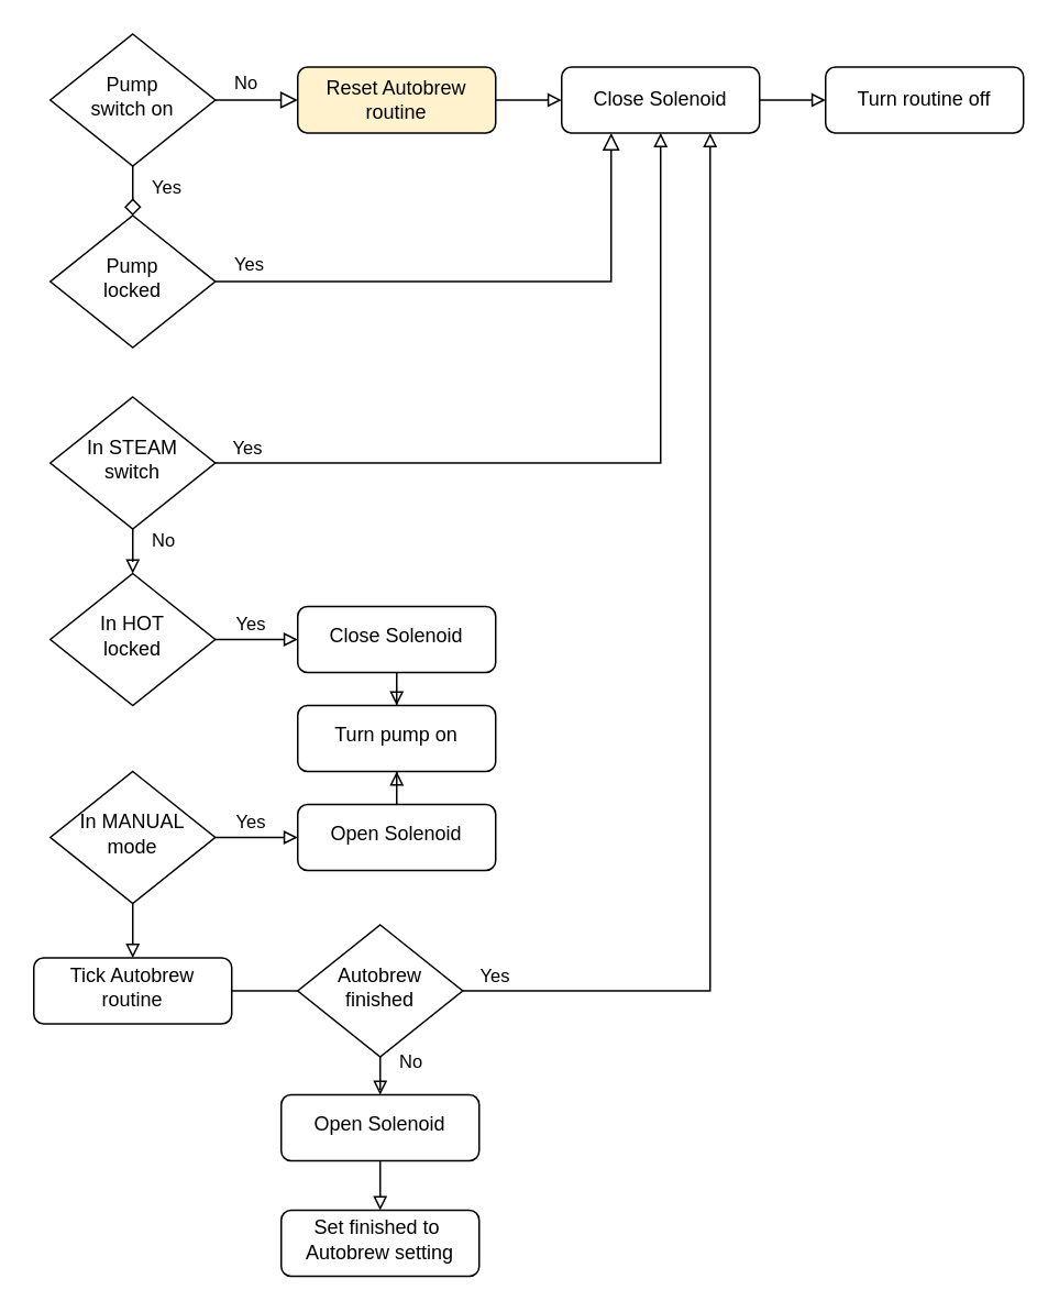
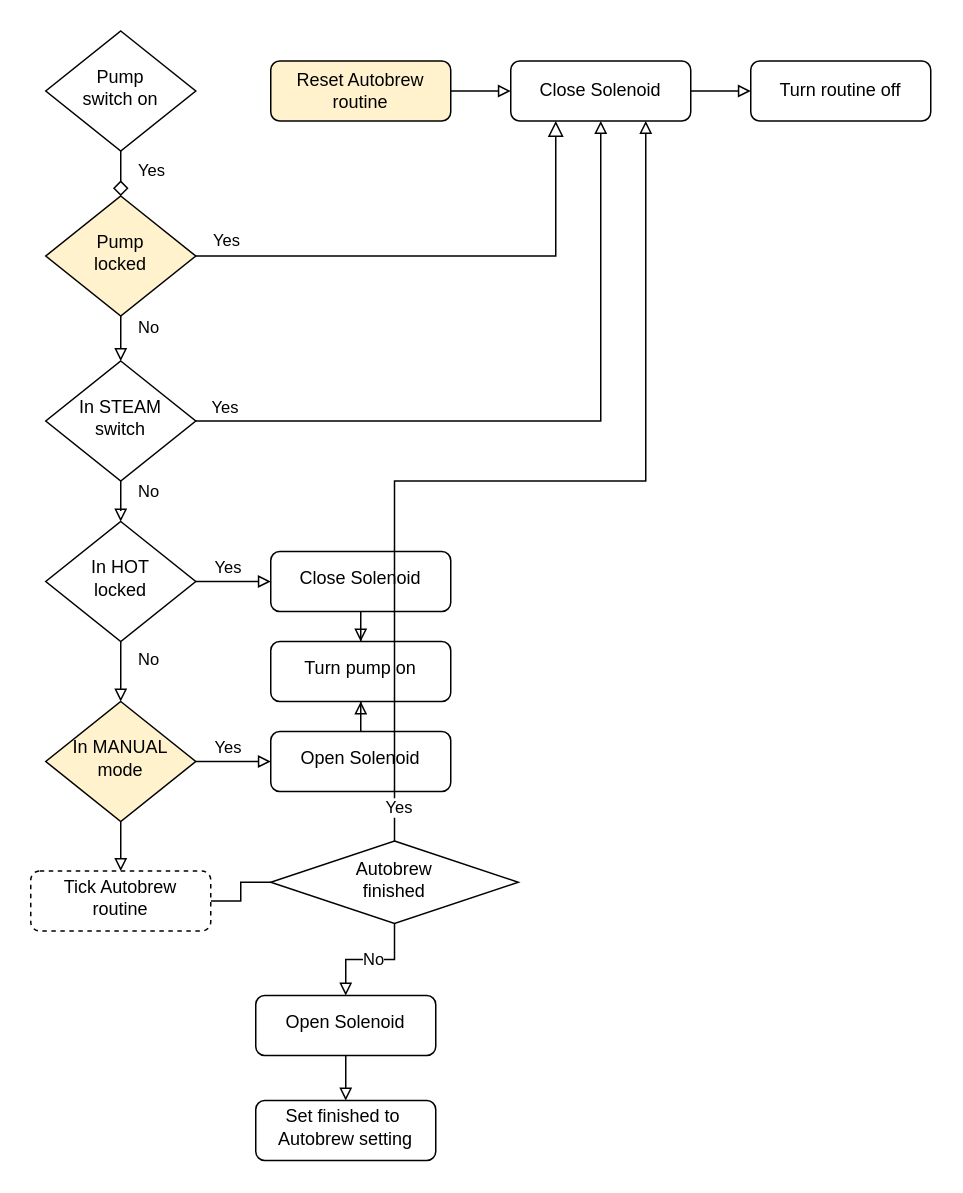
  <mxCell id="0" />
  <mxCell id="1" parent="0" />
  <mxCell id="2" value="Yes" style="rounded=0;html=1;jettySize=auto;orthogonalLoop=1;fontSize=11;endArrow=diamond;endFill=0;endSize=8;strokeWidth=1;shadow=0;labelBackgroundColor=none;edgeStyle=orthogonalEdgeStyle;align=left;" parent="1" source="4" target="10" edge="1"><mxGeometry x="-0.5" y="10" relative="1" as="geometry"><mxPoint as="offset" /></mxGeometry></mxCell>
- <mxCell id="3" value="No" style="edgeStyle=orthogonalEdgeStyle;rounded=0;html=1;jettySize=auto;orthogonalLoop=1;fontSize=11;endArrow=block;endFill=0;endSize=8;strokeWidth=1;shadow=0;labelBackgroundColor=none;align=left;" parent="1" source="4" target="6" edge="1"><mxGeometry x="-0.6" y="10" relative="1" as="geometry"><mxPoint as="offset" /></mxGeometry></mxCell>
  <mxCell id="4" value="Pump &lt;br&gt;switch on" style="rhombus;whiteSpace=wrap;html=1;shadow=0;fontFamily=Helvetica;fontSize=12;align=center;strokeWidth=1;spacing=6;spacingTop=-4;" parent="1" vertex="1"><mxGeometry x="30" y="20" width="100" height="80" as="geometry" /></mxCell>
  <mxCell id="5" value="" style="edgeStyle=orthogonalEdgeStyle;rounded=0;orthogonalLoop=1;jettySize=auto;html=1;endArrow=block;endFill=0;" edge="1" parent="1" source="6" target="12"><mxGeometry relative="1" as="geometry" /></mxCell>
  <mxCell id="6" value="Reset Autobrew&lt;br&gt;routine" style="rounded=1;whiteSpace=wrap;html=1;fontSize=12;glass=0;strokeWidth=1;shadow=0;fillColor=#fff2cc;" parent="1" vertex="1"><mxGeometry x="180" y="40" width="120" height="40" as="geometry" /></mxCell>
  <mxCell id="7" value="Yes" style="edgeStyle=orthogonalEdgeStyle;rounded=0;html=1;jettySize=auto;orthogonalLoop=1;fontSize=11;endArrow=block;endFill=0;endSize=8;strokeWidth=1;shadow=0;labelBackgroundColor=none;entryX=0.25;entryY=1;entryDx=0;entryDy=0;align=left;" parent="1" source="10" target="12" edge="1"><mxGeometry x="-0.941" y="10" relative="1" as="geometry"><mxPoint as="offset" /><mxPoint x="180" y="190" as="targetPoint" /></mxGeometry></mxCell>
- <mxCell id="10" value="Pump&lt;br&gt;locked" style="rhombus;whiteSpace=wrap;html=1;shadow=0;fontFamily=Helvetica;fontSize=12;align=center;strokeWidth=1;spacing=6;spacingTop=-4;" parent="1" vertex="1"><mxGeometry x="30" y="130" width="100" height="80" as="geometry" /></mxCell>
+ <mxCell id="8" value="" style="edgeStyle=orthogonalEdgeStyle;rounded=0;orthogonalLoop=1;jettySize=auto;html=1;endArrow=block;endFill=0;" edge="1" parent="1" source="10" target="18"><mxGeometry relative="1" as="geometry" /></mxCell>
+ <mxCell id="9" value="No" style="edgeLabel;html=1;align=left;verticalAlign=middle;resizable=0;points=[];" vertex="1" connectable="0" parent="8"><mxGeometry x="-0.05" relative="1" as="geometry"><mxPoint x="10" y="-9" as="offset" /></mxGeometry></mxCell>
+ <mxCell id="10" value="Pump&lt;br&gt;locked" style="rhombus;whiteSpace=wrap;html=1;shadow=0;fontFamily=Helvetica;fontSize=12;align=center;strokeWidth=1;spacing=6;spacingTop=-4;fillColor=#fff2cc;" parent="1" vertex="1"><mxGeometry x="30" y="130" width="100" height="80" as="geometry" /></mxCell>
  <mxCell id="11" value="" style="edgeStyle=orthogonalEdgeStyle;rounded=0;orthogonalLoop=1;jettySize=auto;html=1;endArrow=block;endFill=0;" edge="1" parent="1" source="12" target="13"><mxGeometry relative="1" as="geometry" /></mxCell>
  <mxCell id="12" value="Close Solenoid" style="whiteSpace=wrap;html=1;rounded=1;glass=0;strokeWidth=1;shadow=0;" vertex="1" parent="1"><mxGeometry x="340" y="40" width="120" height="40" as="geometry" /></mxCell>
  <mxCell id="13" value="Turn routine off" style="whiteSpace=wrap;html=1;rounded=1;glass=0;strokeWidth=1;shadow=0;" vertex="1" parent="1"><mxGeometry x="500" y="40" width="120" height="40" as="geometry" /></mxCell>
  <mxCell id="14" style="edgeStyle=orthogonalEdgeStyle;rounded=0;orthogonalLoop=1;jettySize=auto;html=1;exitX=1;exitY=0.5;exitDx=0;exitDy=0;entryX=0.5;entryY=1;entryDx=0;entryDy=0;endArrow=block;endFill=0;" edge="1" parent="1" source="18" target="12"><mxGeometry relative="1" as="geometry" /></mxCell>
  <mxCell id="15" value="Yes" style="edgeLabel;html=1;align=left;verticalAlign=middle;resizable=0;points=[];" vertex="1" connectable="0" parent="14"><mxGeometry x="-0.861" y="-1" relative="1" as="geometry"><mxPoint x="-24" y="-11" as="offset" /></mxGeometry></mxCell>
  <mxCell id="16" value="" style="edgeStyle=orthogonalEdgeStyle;rounded=0;orthogonalLoop=1;jettySize=auto;html=1;endArrow=block;endFill=0;" edge="1" parent="1" source="18" target="23"><mxGeometry relative="1" as="geometry" /></mxCell>
  <mxCell id="17" value="No" style="edgeLabel;html=1;align=left;verticalAlign=middle;resizable=0;points=[];" vertex="1" connectable="0" parent="16"><mxGeometry x="0.36" relative="1" as="geometry"><mxPoint x="10" y="-4" as="offset" /></mxGeometry></mxCell>
  <mxCell id="18" value="In STEAM&lt;br&gt;switch" style="rhombus;whiteSpace=wrap;html=1;shadow=0;fontFamily=Helvetica;fontSize=12;align=center;strokeWidth=1;spacing=6;spacingTop=-4;" vertex="1" parent="1"><mxGeometry x="30" y="240" width="100" height="80" as="geometry" /></mxCell>
  <mxCell id="19" value="" style="edgeStyle=orthogonalEdgeStyle;rounded=0;orthogonalLoop=1;jettySize=auto;html=1;endArrow=block;endFill=0;" edge="1" parent="1" source="23" target="25"><mxGeometry relative="1" as="geometry" /></mxCell>
  <mxCell id="20" value="Yes" style="edgeLabel;html=1;align=left;verticalAlign=middle;resizable=0;points=[];" vertex="1" connectable="0" parent="19"><mxGeometry x="-0.22" y="2" relative="1" as="geometry"><mxPoint x="-9" y="-8" as="offset" /></mxGeometry></mxCell>
+ <mxCell id="21" value="" style="edgeStyle=orthogonalEdgeStyle;rounded=0;orthogonalLoop=1;jettySize=auto;html=1;endArrow=block;endFill=0;" edge="1" parent="1" source="23" target="30"><mxGeometry relative="1" as="geometry" /></mxCell>
+ <mxCell id="22" value="No" style="edgeLabel;html=1;align=left;verticalAlign=middle;resizable=0;points=[];" vertex="1" connectable="0" parent="21"><mxGeometry x="0.175" y="1" relative="1" as="geometry"><mxPoint x="9" y="-13" as="offset" /></mxGeometry></mxCell>
  <mxCell id="23" value="In HOT&lt;br&gt;locked" style="rhombus;whiteSpace=wrap;html=1;shadow=0;fontFamily=Helvetica;fontSize=12;align=center;strokeWidth=1;spacing=6;spacingTop=-4;" vertex="1" parent="1"><mxGeometry x="30" y="347" width="100" height="80" as="geometry" /></mxCell>
  <mxCell id="24" value="" style="edgeStyle=orthogonalEdgeStyle;rounded=0;orthogonalLoop=1;jettySize=auto;html=1;endArrow=block;endFill=0;" edge="1" parent="1" source="25" target="26"><mxGeometry relative="1" as="geometry" /></mxCell>
  <mxCell id="25" value="Close Solenoid" style="rounded=1;whiteSpace=wrap;html=1;shadow=0;strokeWidth=1;spacing=6;spacingTop=-4;" vertex="1" parent="1"><mxGeometry x="180" y="367" width="120" height="40" as="geometry" /></mxCell>
  <mxCell id="26" value="Turn pump on" style="whiteSpace=wrap;html=1;rounded=1;shadow=0;strokeWidth=1;spacing=6;spacingTop=-4;" vertex="1" parent="1"><mxGeometry x="180" y="427" width="120" height="40" as="geometry" /></mxCell>
  <mxCell id="27" value="" style="edgeStyle=orthogonalEdgeStyle;rounded=0;orthogonalLoop=1;jettySize=auto;html=1;endArrow=block;endFill=0;" edge="1" parent="1" source="30" target="32"><mxGeometry relative="1" as="geometry" /></mxCell>
  <mxCell id="28" value="Yes" style="edgeLabel;html=1;align=left;verticalAlign=middle;resizable=0;points=[];" vertex="1" connectable="0" parent="27"><mxGeometry x="-0.58" y="1" relative="1" as="geometry"><mxPoint y="-9" as="offset" /></mxGeometry></mxCell>
  <mxCell id="29" value="" style="edgeStyle=orthogonalEdgeStyle;rounded=0;orthogonalLoop=1;jettySize=auto;html=1;endArrow=block;endFill=0;" edge="1" parent="1" source="30" target="34"><mxGeometry relative="1" as="geometry" /></mxCell>
- <mxCell id="30" value="In MANUAL&lt;br&gt;mode" style="rhombus;whiteSpace=wrap;html=1;shadow=0;fontFamily=Helvetica;fontSize=12;align=center;strokeWidth=1;spacing=6;spacingTop=-4;" vertex="1" parent="1"><mxGeometry x="30" y="467" width="100" height="80" as="geometry" /></mxCell>
+ <mxCell id="30" value="In MANUAL&lt;br&gt;mode" style="rhombus;whiteSpace=wrap;html=1;shadow=0;fontFamily=Helvetica;fontSize=12;align=center;strokeWidth=1;spacing=6;spacingTop=-4;fillColor=#fff2cc;" vertex="1" parent="1"><mxGeometry x="30" y="467" width="100" height="80" as="geometry" /></mxCell>
  <mxCell id="31" style="edgeStyle=orthogonalEdgeStyle;rounded=0;orthogonalLoop=1;jettySize=auto;html=1;entryX=0.5;entryY=1;entryDx=0;entryDy=0;endArrow=block;endFill=0;" edge="1" parent="1" source="32" target="26"><mxGeometry relative="1" as="geometry" /></mxCell>
  <mxCell id="32" value="Open Solenoid" style="rounded=1;whiteSpace=wrap;html=1;shadow=0;strokeWidth=1;spacing=6;spacingTop=-4;" vertex="1" parent="1"><mxGeometry x="180" y="487" width="120" height="40" as="geometry" /></mxCell>
  <mxCell id="33" value="" style="edgeStyle=orthogonalEdgeStyle;rounded=0;orthogonalLoop=1;jettySize=auto;html=1;endArrow=none;endFill=0;" edge="1" parent="1" source="34" target="39"><mxGeometry relative="1" as="geometry" /></mxCell>
- <mxCell id="34" value="Tick Autobrew&lt;br&gt;routine" style="rounded=1;whiteSpace=wrap;html=1;shadow=0;strokeWidth=1;spacing=6;spacingTop=-4;" vertex="1" parent="1"><mxGeometry x="20" y="580" width="120" height="40" as="geometry" /></mxCell>
+ <mxCell id="34" value="Tick Autobrew&lt;br&gt;routine" style="rounded=1;whiteSpace=wrap;html=1;shadow=0;strokeWidth=1;spacing=6;spacingTop=-4;dashed=1;" vertex="1" parent="1"><mxGeometry x="20" y="580" width="120" height="40" as="geometry" /></mxCell>
  <mxCell id="35" value="" style="edgeStyle=orthogonalEdgeStyle;rounded=0;orthogonalLoop=1;jettySize=auto;html=1;endArrow=block;endFill=0;" edge="1" parent="1" source="39" target="41"><mxGeometry relative="1" as="geometry" /></mxCell>
  <mxCell id="36" value="No" style="edgeLabel;html=1;align=left;verticalAlign=middle;resizable=0;points=[];" vertex="1" connectable="0" parent="35"><mxGeometry x="0.68" y="1" relative="1" as="geometry"><mxPoint x="9" y="-12" as="offset" /></mxGeometry></mxCell>
  <mxCell id="37" style="edgeStyle=orthogonalEdgeStyle;rounded=0;orthogonalLoop=1;jettySize=auto;html=1;entryX=0.75;entryY=1;entryDx=0;entryDy=0;endArrow=block;endFill=0;" edge="1" parent="1" source="39" target="12"><mxGeometry relative="1" as="geometry" /></mxCell>
  <mxCell id="38" value="Yes" style="edgeLabel;html=1;align=left;verticalAlign=middle;resizable=0;points=[];" vertex="1" connectable="0" parent="37"><mxGeometry x="-0.954" y="2" relative="1" as="geometry"><mxPoint x="-6" y="-8" as="offset" /></mxGeometry></mxCell>
- <mxCell id="39" value="Autobrew&lt;br&gt;finished" style="rhombus;whiteSpace=wrap;html=1;shadow=0;fontFamily=Helvetica;fontSize=12;align=center;strokeWidth=1;spacing=6;spacingTop=-4;" vertex="1" parent="1"><mxGeometry x="180" y="560" width="100" height="80" as="geometry" /></mxCell>
+ <mxCell id="39" value="Autobrew&lt;br&gt;finished" style="rhombus;whiteSpace=wrap;html=1;shadow=0;fontFamily=Helvetica;fontSize=12;align=center;strokeWidth=1;spacing=6;spacingTop=-4;" vertex="1" parent="1"><mxGeometry x="180" y="560" width="165" height="55" as="geometry" /></mxCell>
  <mxCell id="40" value="" style="edgeStyle=orthogonalEdgeStyle;rounded=0;orthogonalLoop=1;jettySize=auto;html=1;endArrow=block;endFill=0;" edge="1" parent="1" source="41" target="42"><mxGeometry relative="1" as="geometry" /></mxCell>
  <mxCell id="41" value="Open Solenoid" style="rounded=1;whiteSpace=wrap;html=1;shadow=0;strokeWidth=1;spacing=6;spacingTop=-4;" vertex="1" parent="1"><mxGeometry x="170" y="663" width="120" height="40" as="geometry" /></mxCell>
  <mxCell id="42" value="Set finished to&amp;nbsp;&lt;br&gt;Autobrew setting" style="rounded=1;whiteSpace=wrap;html=1;shadow=0;strokeWidth=1;spacing=6;spacingTop=-4;" vertex="1" parent="1"><mxGeometry x="170" y="733" width="120" height="40" as="geometry" /></mxCell>
